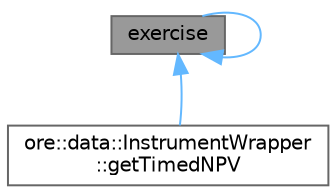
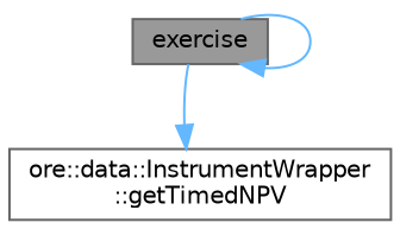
  digraph {
    rankdir=TB
    node [fontname=Helvetica fontsize=10 shape=box style=filled]
    edge [color=steelblue1 fontname=Helvetica fontsize=10 labelfontname=Helvetica labelfontsize=10 style=solid]
    n1 [color=gray40 fillcolor=grey60 fontcolor=black height=0.2 label=exercise width=0.4]
    n2 [color=grey40 fillcolor=white height=0.2 label="ore::data::InstrumentWrapper\l::getTimedNPV" width=0.4]
    n1 -> n1
-   n2 -> n1
+   n1 -> n2
  }
